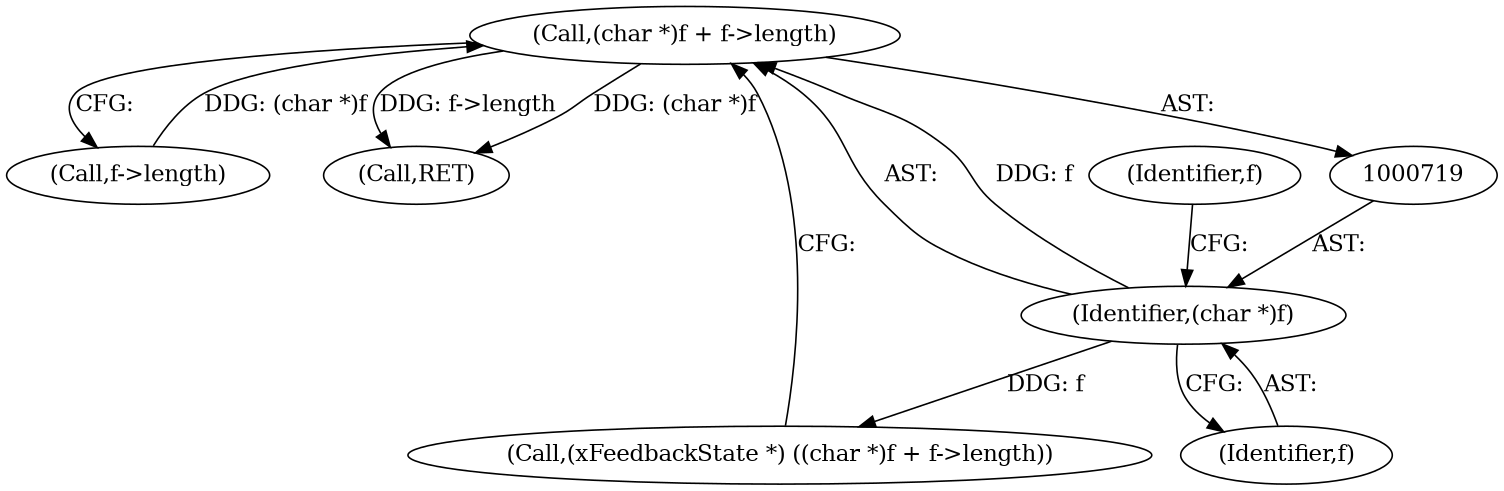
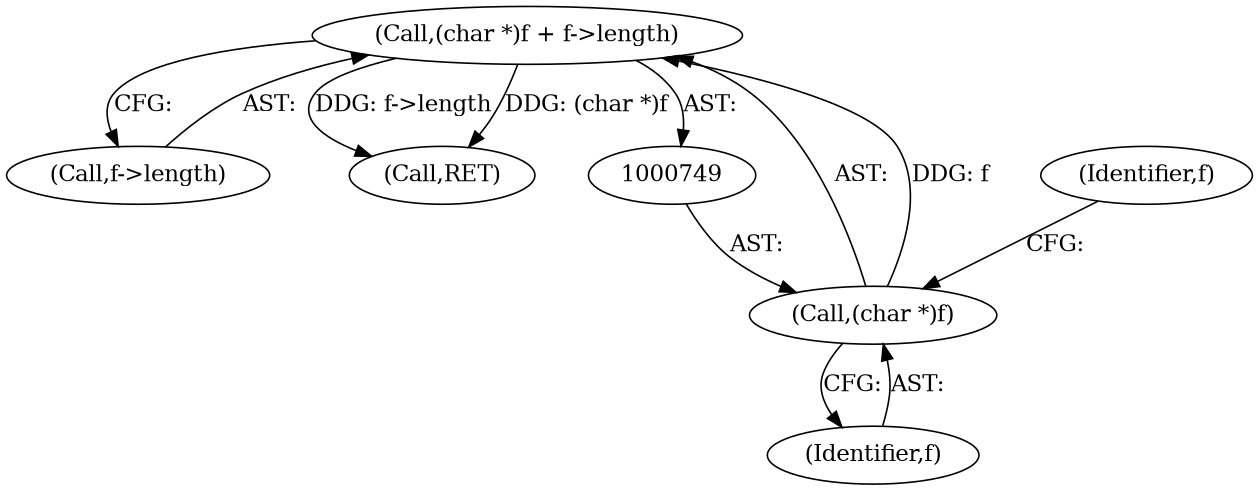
  digraph {
    n1 [label="(Call,(char *)f + f->length)"]
    n2 [label="(Call,f->length)"]
    n3 [label="(Call,RET)"]
-   1000749 [label=1000719]
-   n5 [label="(Call,(xFeedbackState *) ((char *)f + f->length))"]
-   n6 [label="(Identifier,(char *)f)"]
+   1000749
+   n6 [label="(Call,(char *)f)"]
    n7 [label="(Identifier,f)"]
    n8 [label="(Identifier,f)"]
    n1 -> n2 [label="CFG: "]
    n1 -> n3 [label="DDG: f->length"]
    n1 -> n3 [label="DDG: (char *)f"]
    n1 -> 1000749 [label="AST: "]
-   n2 -> n1 [label="DDG: (char *)f"]
+   n2 -> n1 [label="AST: "]
    1000749 -> n6 [label="AST: "]
-   n5 -> n1 [label="CFG: "]
    n6 -> n1 [label="AST: "]
    n6 -> n1 [label="DDG: f"]
-   n6 -> n5 [label="DDG: f"]
    n6 -> n7 [label="CFG: "]
    n7 -> n6 [label="AST: "]
    n8 -> n6 [label="CFG: "]
  }
